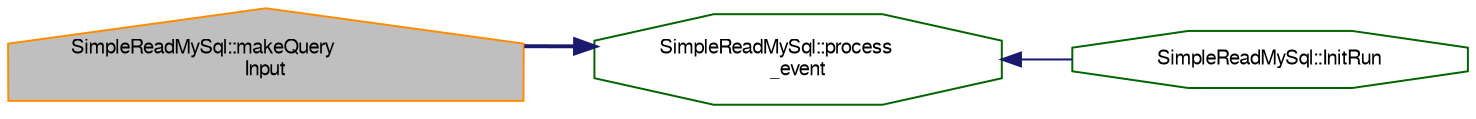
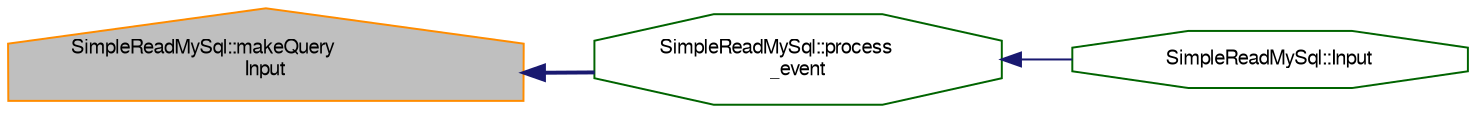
  digraph {
    rankdir=LR
    node [color=darkgreen fontname=FreeSans fontsize=10 shape=octagon]
    edge [color=midnightblue dir=back fontname=FreeSans fontsize=10 labelfontname=FreeSans labelfontsize=10]
    n1 [color=darkorange fillcolor=grey75 fontcolor=black height=0.2 label="SimpleReadMySql::makeQuery\lInput" shape=house style=filled width=0.4]
    n2 [height=0.2 label="SimpleReadMySql::process\l_event" width=0.4]
-   n3 [height=0.2 label="SimpleReadMySql::InitRun" width=0.4]
-   n2 -> n1 [style=bold]
+   n3 [height=0.2 label="SimpleReadMySql::Input" width=0.4]
+   n1 -> n2 [style=bold]
    n2 -> n3 [style=solid]
  }
